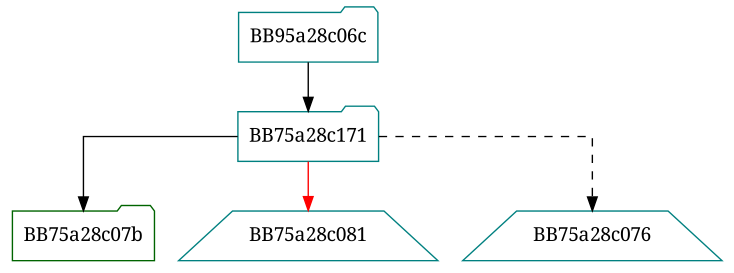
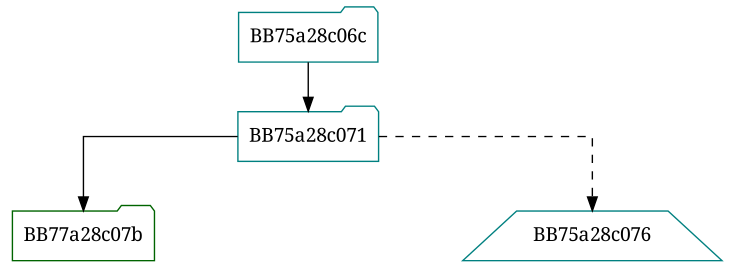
  digraph {
    fontname="Noto Serif"
    splines=ortho
    node [color=teal fontname="Noto Serif" shape=folder]
    edge [color=black fontname="Noto Serif" style=solid]
-   BB75a28c06c [label=BB95a28c06c]
-   BB75a28c071 [label=BB75a28c171]
-   BB75a28c07b [color=darkgreen]
-   BB75a28c081 [shape=trapezium]
+   BB75a28c06c
+   BB75a28c071
+   BB75a28c07b [color=darkgreen label=BB77a28c07b]
    BB75a28c076 [shape=trapezium]
    BB75a28c06c -> BB75a28c071
    BB75a28c071 -> BB75a28c07b
-   BB75a28c071 -> BB75a28c081 [color=red]
    BB75a28c071 -> BB75a28c076 [style=dashed]
  }
